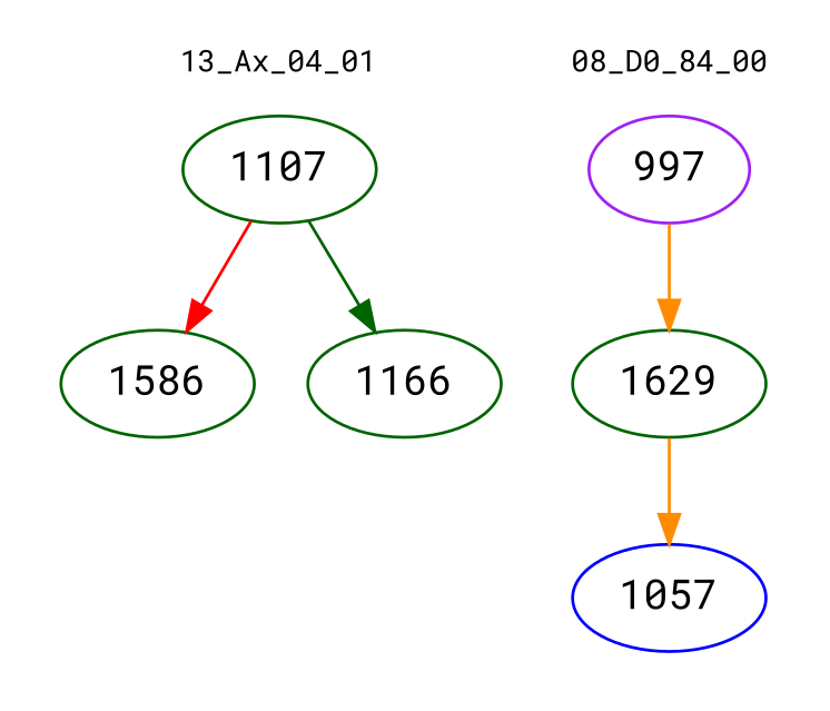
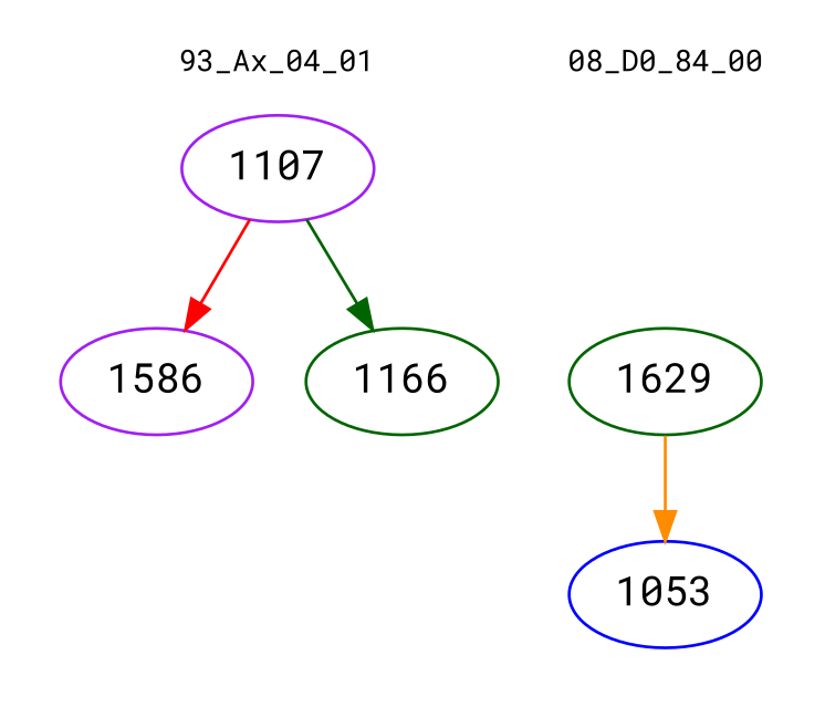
  digraph {
    fontname="Roboto Mono"
    node [color=purple fontname="Roboto Mono"]
    edge [color=darkorange fontname="Roboto Mono"]
-   n1 [color=darkgreen label=1107]
-   n2 [color=darkgreen label=1586]
+   n1 [label=1107]
+   n2 [label=1586]
    n3 [color=darkgreen label=1166]
-   n4 [label=997]
    n5 [color=darkgreen label=1629]
-   n6 [color=blue label=1057]
+   n6 [color=blue label=1053]
    subgraph cluster_1 {
      color=white
      fontsize=10
-     label="13_Ax_04_01"
+     label="93_Ax_04_01"
      n1
      n2
      n3
    }
    subgraph cluster_2 {
      color=white
      fontsize=10
      label="08_D0_84_00"
-     n4
      n5
      n6
    }
    n1 -> n2 [color=red]
    n1 -> n3 [color=darkgreen]
-   n4 -> n5
    n5 -> n6
  }
